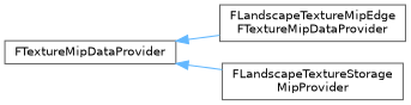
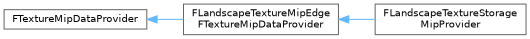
  digraph {
    rankdir=LR
    node [color=grey40 fillcolor=white fontname=Helvetica fontsize=10 shape=box style=filled]
    edge [color=steelblue1 dir=back fontname=Helvetica fontsize=10 labelfontname=Helvetica labelfontsize=10 style=solid]
    n1 [height=0.2 label=FTextureMipDataProvider width=0.4]
    n2 [height=0.2 label="FLandscapeTextureMipEdge\lFTextureMipDataProvider" width=0.4]
    n3 [height=0.2 label="FLandscapeTextureStorage\lMipProvider" width=0.4]
    n1 -> n2
-   n1 -> n3
+   n2 -> n3
  }
